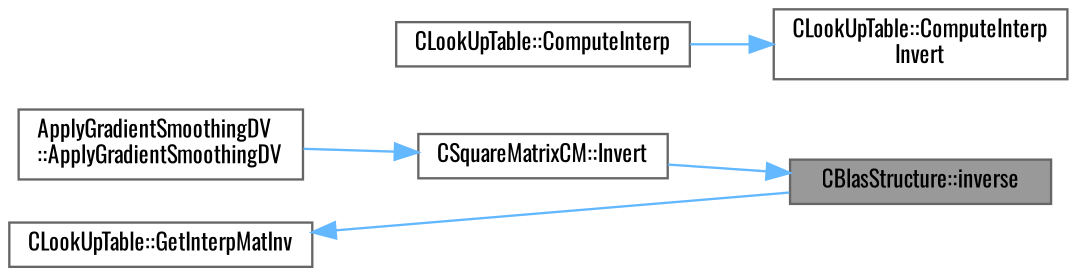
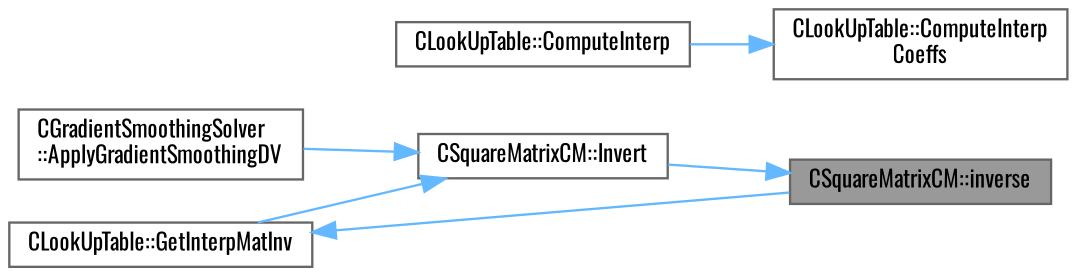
  digraph {
    fontname=Oswald
    rankdir=RL
    node [color=grey40 fillcolor=white fontname=Oswald fontsize=10 shape=box style=filled]
    edge [color=steelblue1 dir=back fontname=Oswald fontsize=10 labelfontname=Helvetica labelfontsize=10 style=solid]
-   n1 [color=gray40 fillcolor=grey60 fontcolor=black height=0.2 label="CBlasStructure::inverse" width=0.4]
+   n1 [color=gray40 fillcolor=grey60 fontcolor=black height=0.2 label="CSquareMatrixCM::inverse" width=0.4]
    n2 [height=0.2 label="CSquareMatrixCM::Invert" width=0.4]
-   n3 [height=0.2 label="ApplyGradientSmoothingDV\l::ApplyGradientSmoothingDV" width=0.4]
+   n3 [height=0.2 label="CGradientSmoothingSolver\l::ApplyGradientSmoothingDV" width=0.4]
    n4 [height=0.2 label="CLookUpTable::GetInterpMatInv" width=0.4]
-   n5 [height=0.2 label="CLookUpTable::ComputeInterp\lInvert" width=0.4]
+   n5 [height=0.2 label="CLookUpTable::ComputeInterp\lCoeffs" width=0.4]
    n6 [height=0.2 label="CLookUpTable::ComputeInterp" width=0.4]
    n1 -> n2
    n2 -> n3
+   n2 -> n4
    n4 -> n1
    n5 -> n6
  }
